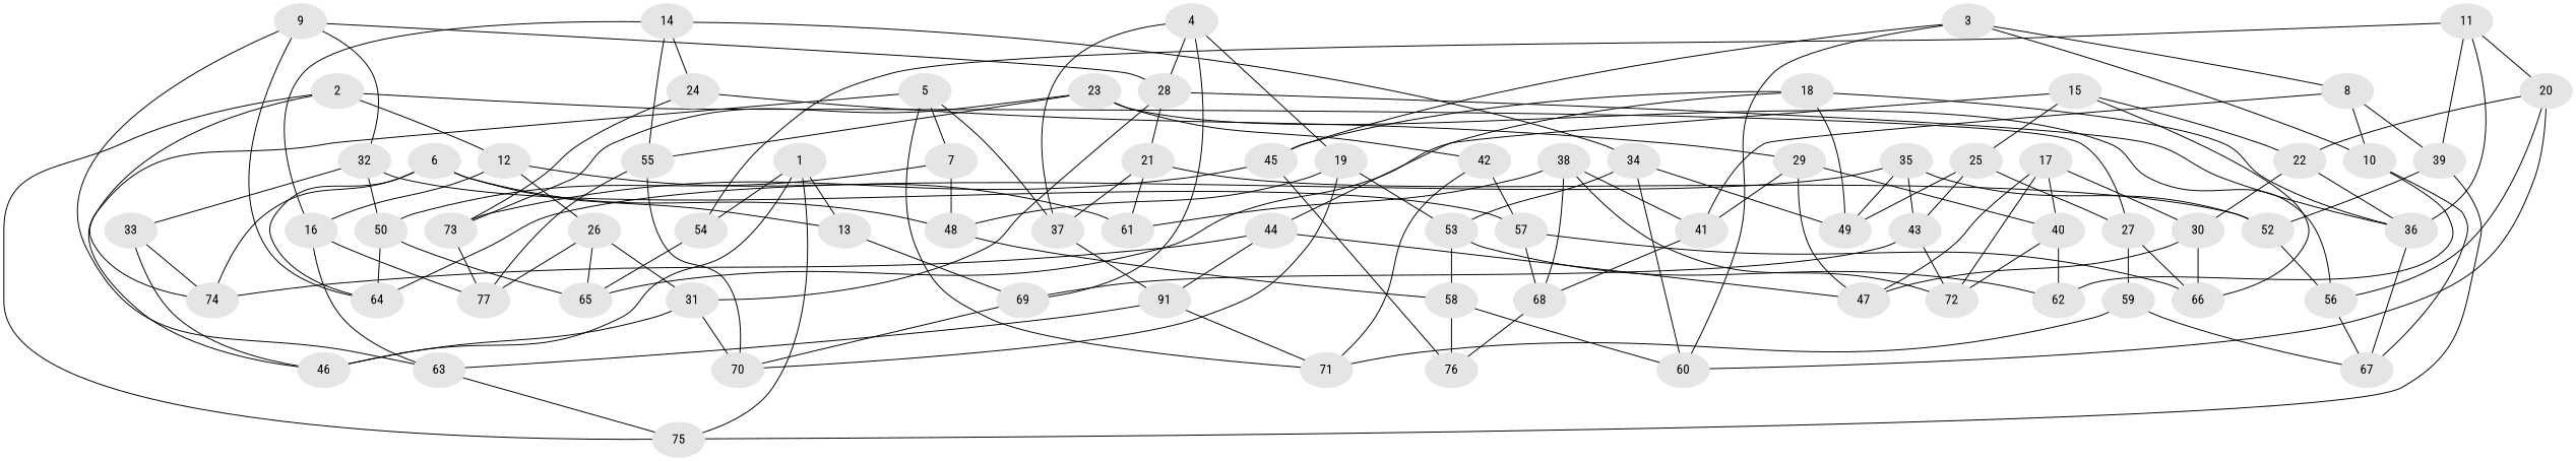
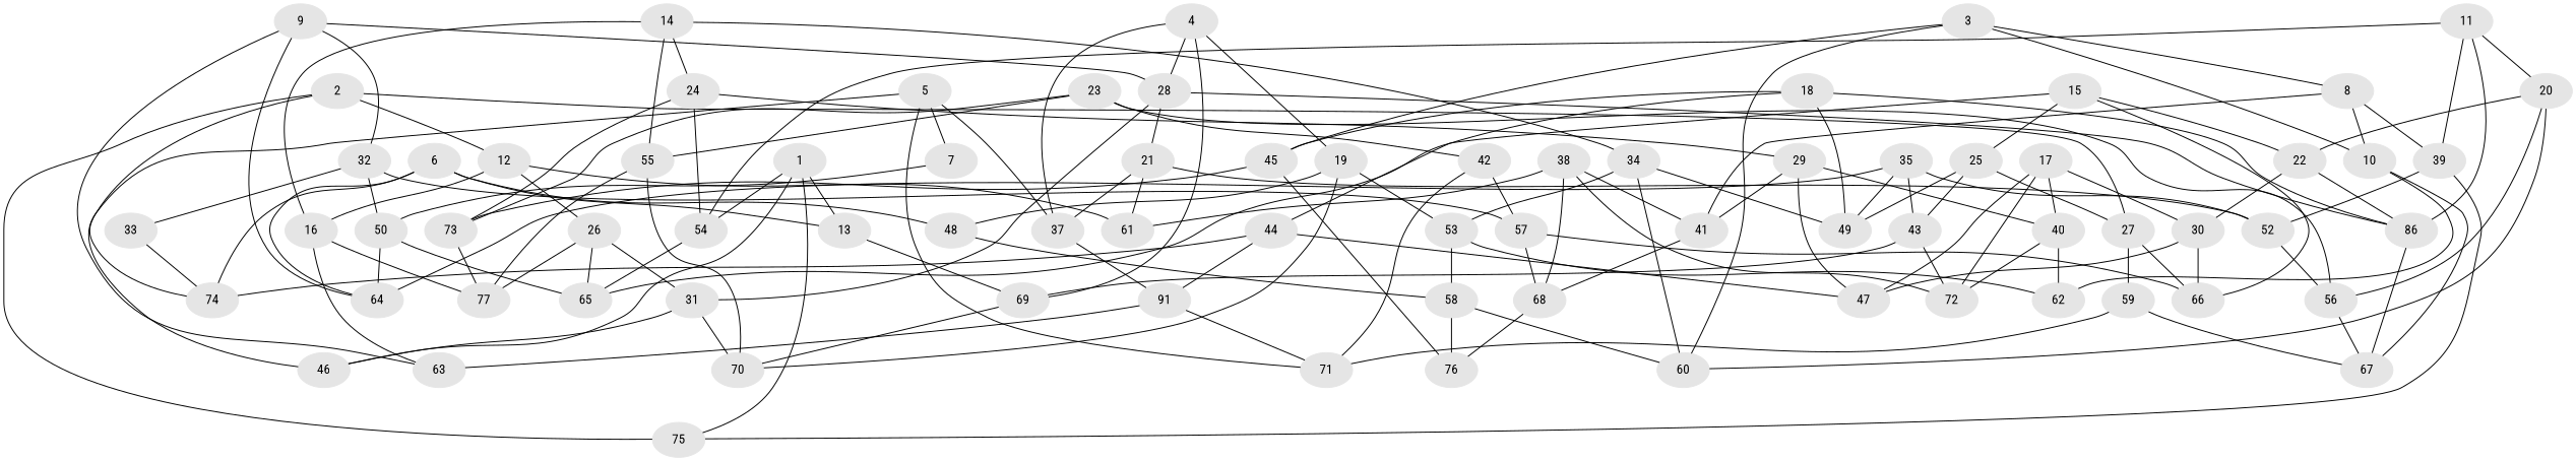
  graph {
    fontname="Roboto Condensed"
    node [color=gray90 fontname="Roboto Condensed" style=filled]
    edge [fontname="Roboto Condensed"]
    1
    13
    46
    54
    75
    69
    65
    2
    12
    27
    74
    16
    26
    61
    66
    59
    3
    8
    10
    45
    60
    39
    41
    62
    67
    73
    76
    4
    19
    28
    37
    48
    53
    70
-   36
+   36 [label=86]
    21
    31
    n38 [label=91]
    5
    7
    71
    50
    6
    64
    58
    33
    52
    68
    9
    32
    63
    57
    11
    20
    22
    56
    77
    14
    24
    34
    55
    29
    49
    15
    25
    30
    43
    17
    40
    47
    72
    18
    44
    23
    42
    35
    38
    1 -- 13
    1 -- 46
    1 -- 54
    1 -- 75
    13 -- 69
    54 -- 65
    69 -- 70
    2 -- 75
    2 -- 12
    2 -- 27
    2 -- 74
    12 -- 16
    12 -- 26
    12 -- 61
    27 -- 66
    27 -- 59
    16 -- 63
    16 -- 77
    26 -- 65
    26 -- 31
    26 -- 77
    59 -- 67
    59 -- 71
    3 -- 8
    3 -- 10
    3 -- 45
    3 -- 60
    8 -- 10
    8 -- 39
    8 -- 41
    10 -- 62
    10 -- 67
    45 -- 73
    45 -- 76
    39 -- 75
    39 -- 52
    41 -- 68
    73 -- 77
    4 -- 69
    4 -- 19
    4 -- 28
    4 -- 37
    19 -- 48
    19 -- 53
    19 -- 70
    28 -- 36
    28 -- 21
    28 -- 31
    37 -- n38
    48 -- 58
    53 -- 62
    53 -- 58
    36 -- 67
    21 -- 61
    21 -- 37
    21 -- 52
    31 -- 46
    31 -- 70
    n38 -- 71
    n38 -- 63
    5 -- 46
    5 -- 37
    5 -- 7
    5 -- 71
-   7 -- 48
    7 -- 50
    50 -- 65
    50 -- 64
    6 -- 13
    6 -- 74
    6 -- 48
    6 -- 64
    58 -- 60
    58 -- 76
-   33 -- 46
    33 -- 74
    52 -- 56
    68 -- 76
    9 -- 28
    9 -- 64
    9 -- 32
    9 -- 63
    32 -- 50
    32 -- 33
    32 -- 57
-   63 -- 75
    57 -- 66
    57 -- 68
    11 -- 54
    11 -- 39
    11 -- 36
    11 -- 20
    20 -- 60
    20 -- 22
    20 -- 56
    22 -- 36
    22 -- 30
    56 -- 67
    14 -- 16
    14 -- 24
    14 -- 34
    14 -- 55
+   24 -- 54
    24 -- 73
    24 -- 29
    34 -- 60
    34 -- 53
    34 -- 49
    55 -- 70
    55 -- 77
    29 -- 41
    29 -- 40
    29 -- 47
    15 -- 65
    15 -- 66
    15 -- 22
    15 -- 25
    25 -- 27
    25 -- 49
    25 -- 43
    30 -- 66
    30 -- 47
    43 -- 69
    43 -- 72
    17 -- 30
    17 -- 40
    17 -- 47
    17 -- 72
    40 -- 62
    40 -- 72
    18 -- 45
    18 -- 36
    18 -- 49
    18 -- 44
    44 -- 74
    44 -- n38
    44 -- 47
    23 -- 73
    23 -- 56
    23 -- 55
    23 -- 42
    42 -- 71
    42 -- 57
    35 -- 64
    35 -- 52
    35 -- 49
    35 -- 43
    38 -- 61
    38 -- 41
    38 -- 68
    38 -- 72
  }
